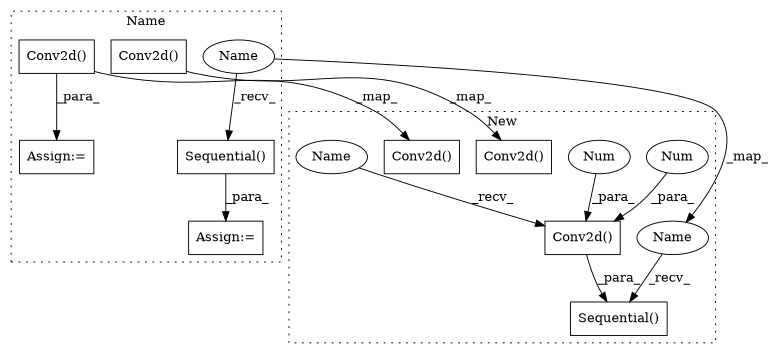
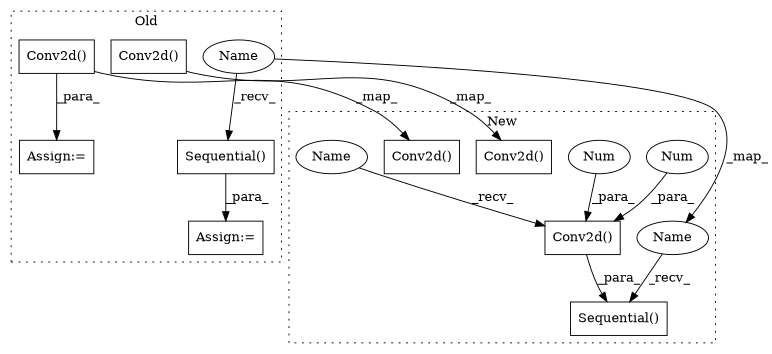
  digraph {
    node [a=75 l="10,12" s=2872 shape=box]
    n1 [l=15 label="Sequential()"]
    n2 [a=68 l=3 label="Assign:=" s=2869]
    n3 [label="Conv2d()" s="2221,2262"]
    n4 [a=68 l=3 label="Assign:=" s=2218]
    n5 [label="Conv2d()" s="2296,2338"]
    n6 [a=87 l=2 label=Name shape=ellipse]
    n7 [l="10,1" label="Conv2d()" s="2882,2923"]
    n8 [a=76 l=1 label=Num s=2919 shape=ellipse]
    n9 [a=76 l=1 label=Num s=2922 shape=ellipse]
    n10 [l="27,10" label="Sequential()" s="2781,2924"]
    n11 [label="Conv2d()" s="2449,2490"]
    n12 [label="Conv2d()" s="2694,2736"]
    n13 [a=87 l=2 label=Name s=2882 shape=ellipse]
    n14 [a=87 l=2 label=Name s=2781 shape=ellipse]
    subgraph cluster_1 {
-     label=Name
+     label=Old
      style=dotted
      n1
      n2
      n3
      n4
      n5
      n6
    }
    subgraph cluster_2 {
      label=New
      style=dotted
      n7
      n8
      n9
      n10
      n11
      n12
      n13
      n14
    }
    n1 -> n2 [label=_para_]
    n3 -> n4 [label=_para_]
    n3 -> n11 [label=_map_]
    n5 -> n12 [label=_map_]
    n6 -> n1 [label=_recv_]
    n6 -> n14 [label=_map_]
    n7 -> n10 [label=_para_]
    n8 -> n7 [label=_para_]
    n9 -> n7 [label=_para_]
    n13 -> n7 [label=_recv_]
    n14 -> n10 [label=_recv_]
  }
